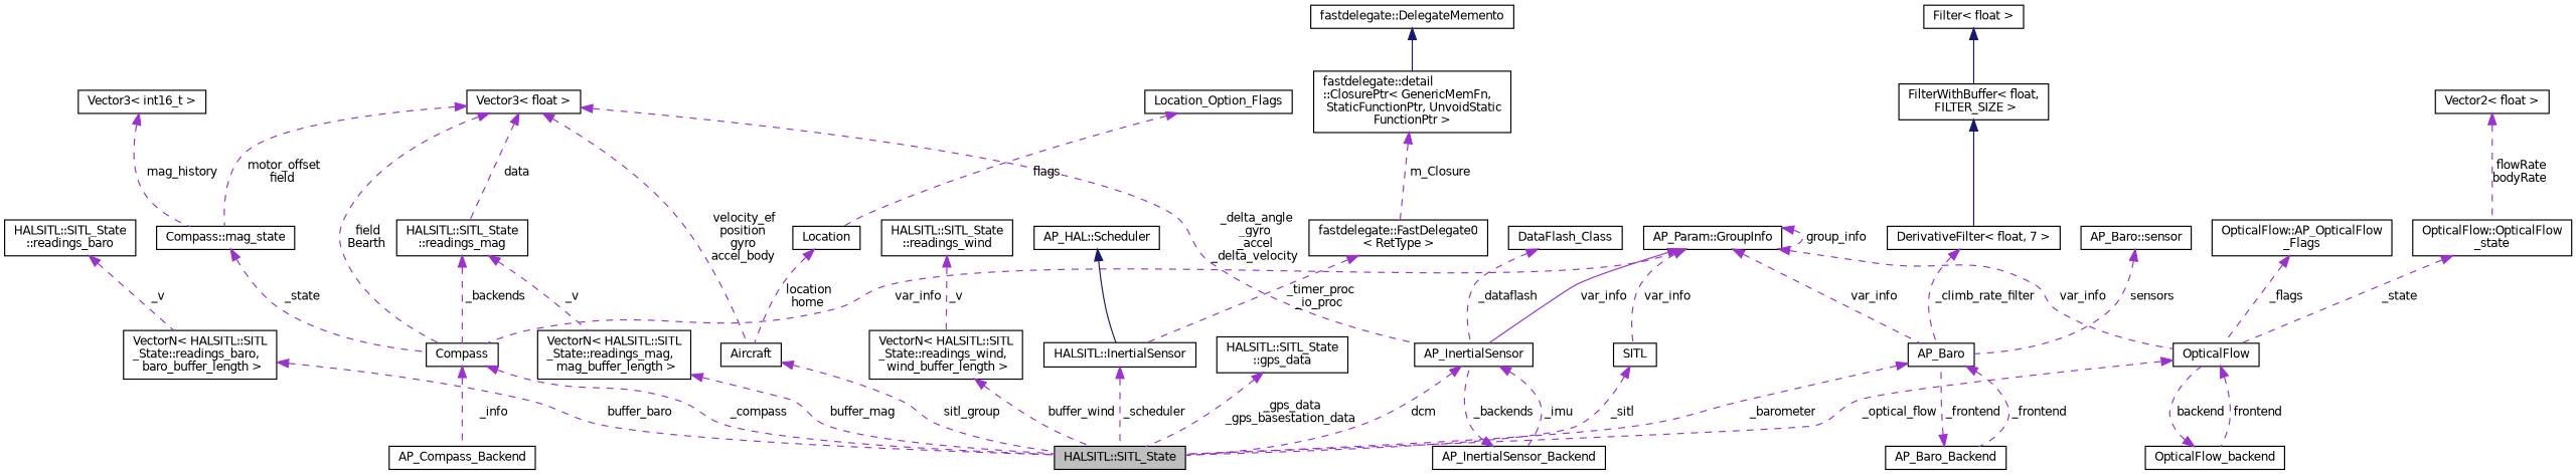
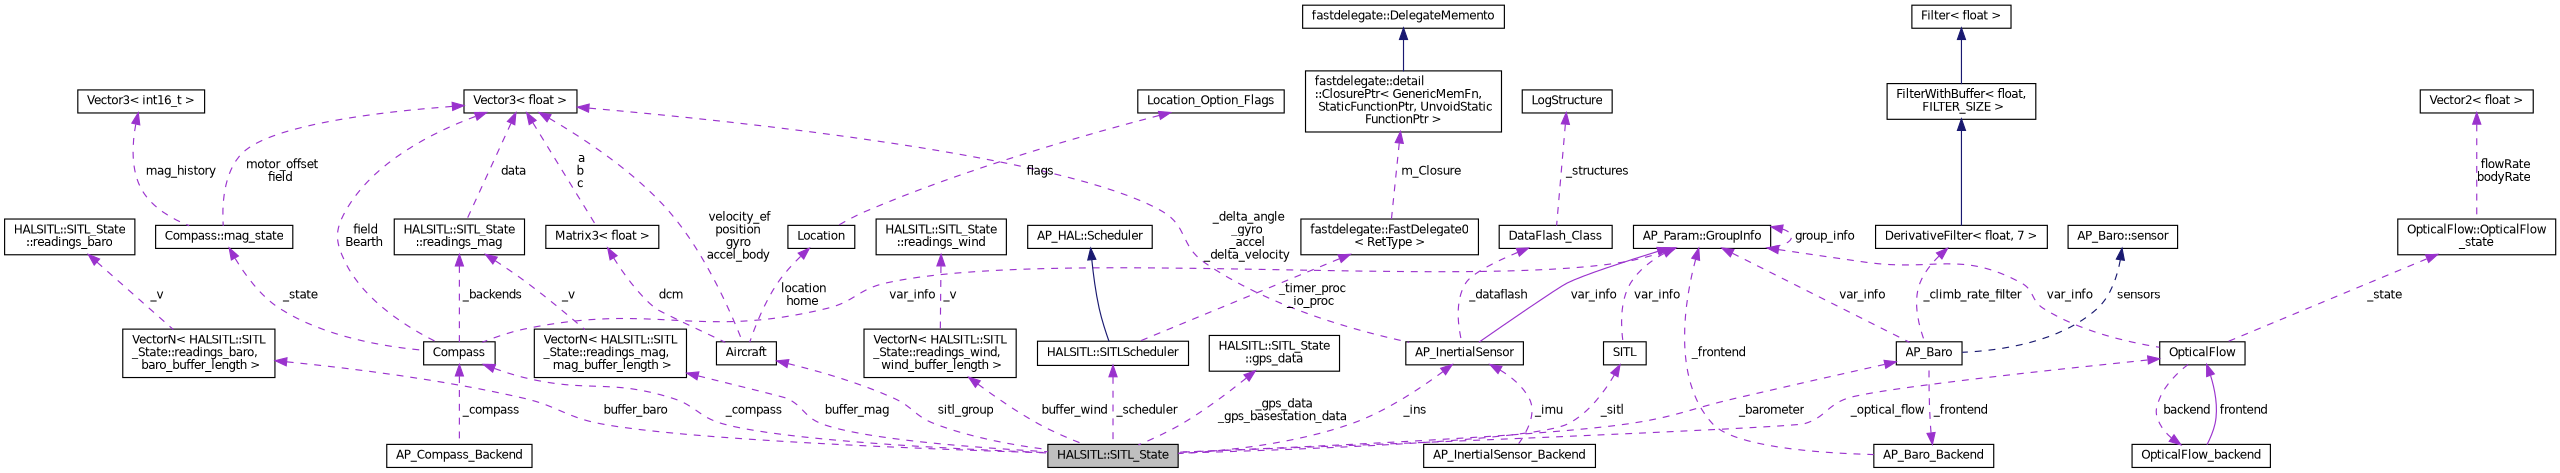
  digraph {
    rankdir=TB
    node [color=black fillcolor=white fontname=Helvetica fontsize=10 shape=record style=filled]
    edge [color=darkorchid3 dir=back fontname=Helvetica fontsize=10 labelfontname=Helvetica labelfontsize=10 style=dashed]
    n1 [fillcolor=grey75 fontcolor=black height=0.2 label="HALSITL::SITL_State" width=0.4]
-   n2 [height=0.2 label="HALSITL::InertialSensor" width=0.4]
+   n2 [height=0.2 label="HALSITL::SITLScheduler" width=0.4]
    n3 [height=0.2 label="VectorN\< HALSITL::SITL\l_State::readings_baro,\l baro_buffer_length \>" width=0.4]
    n4 [height=0.2 label="HALSITL::SITL_State\l::readings_baro" width=0.4]
    n5 [height=0.2 label="VectorN\< HALSITL::SITL\l_State::readings_mag,\l mag_buffer_length \>" width=0.4]
    n6 [height=0.2 label="HALSITL::SITL_State\l::readings_mag" width=0.4]
    n7 [height=0.2 label=Compass width=0.4]
    n8 [height=0.2 label="Vector3\< float \>" width=0.4]
    n9 [height=0.2 label=AP_InertialSensor width=0.4]
    n10 [height=0.2 label=Aircraft width=0.4]
+   n11 [height=0.2 label="Matrix3\< float \>" width=0.4]
    n12 [height=0.2 label="Compass::mag_state" width=0.4]
    n13 [height=0.2 label=AP_InertialSensor_Backend width=0.4]
    n14 [height=0.2 label=AP_Compass_Backend width=0.4]
    n15 [height=0.2 label=AP_Baro width=0.4]
    n16 [height=0.2 label=AP_Baro_Backend width=0.4]
    n17 [height=0.2 label="AP_Baro::sensor" width=0.4]
    n18 [height=0.2 label="DerivativeFilter\< float, 7 \>" width=0.4]
    n19 [height=0.2 label="FilterWithBuffer\< float,\l FILTER_SIZE \>" width=0.4]
    n20 [height=0.2 label="Filter\< float \>" width=0.4]
    n21 [height=0.2 label="AP_Param::GroupInfo" width=0.4]
    n22 [height=0.2 label=OpticalFlow width=0.4]
    n23 [height=0.2 label=SITL width=0.4]
    n24 [height=0.2 label=OpticalFlow_backend width=0.4]
    n25 [height=0.2 label="OpticalFlow::OpticalFlow\l_state" width=0.4]
    n26 [height=0.2 label="Vector2\< float \>" width=0.4]
-   n27 [height=0.2 label="OpticalFlow::AP_OpticalFlow\l_Flags" width=0.4]
    n28 [height=0.2 label=DataFlash_Class width=0.4]
+   n29 [height=0.2 label=LogStructure width=0.4]
    n30 [height=0.2 label="HALSITL::SITL_State\l::gps_data" width=0.4]
    n31 [height=0.2 label=Location width=0.4]
    n32 [height=0.2 label=Location_Option_Flags width=0.4]
    n33 [height=0.2 label="AP_HAL::Scheduler" width=0.4]
    n34 [height=0.2 label="fastdelegate::FastDelegate0\l\< RetType \>" width=0.4]
    n35 [height=0.2 label="fastdelegate::detail\l::ClosurePtr\< GenericMemFn,\l StaticFunctionPtr, UnvoidStatic\lFunctionPtr \>" width=0.4]
    n36 [height=0.2 label="fastdelegate::DelegateMemento" width=0.4]
    n37 [height=0.2 label="VectorN\< HALSITL::SITL\l_State::readings_wind,\l wind_buffer_length \>" width=0.4]
    n38 [height=0.2 label="HALSITL::SITL_State\l::readings_wind" width=0.4]
    n39 [height=0.2 label="Vector3\< int16_t \>" width=0.4]
    n2 -> n1 [label=" _scheduler"]
    n3 -> n1 [label=" buffer_baro"]
    n4 -> n3 [label=" _v"]
    n5 -> n1 [label=" buffer_mag"]
    n6 -> n5 [label=" _v"]
    n6 -> n7 [label=" _backends"]
    n7 -> n1 [label=" _compass"]
-   n7 -> n14 [label=" _info"]
+   n7 -> n14 [label=" _compass"]
    n8 -> n6 [label=" data"]
    n8 -> n7 [label=" field\nBearth"]
    n8 -> n9 [label=" _delta_angle\n_gyro\n_accel\n_delta_velocity"]
    n8 -> n10 [label=" velocity_ef\nposition\ngyro\naccel_body"]
+   n8 -> n11 [label=" a\nb\nc"]
    n8 -> n12 [label=" motor_offset\nfield"]
-   n9 -> n1 [label=" dcm"]
+   n9 -> n1 [label=" _ins"]
    n9 -> n13 [label=" _imu"]
    n10 -> n1 [label=" sitl_group"]
+   n11 -> n10 [label=" dcm"]
    n12 -> n7 [label=" _state"]
-   n13 -> n9 [label=" _backends"]
    n15 -> n1 [label=" _barometer"]
-   n15 -> n16 [label=" _frontend"]
+   n21 -> n16 [label=" _frontend"]
    n16 -> n15 [label=" _frontend"]
-   n17 -> n15 [label=" sensors"]
+   n17 -> n15 [color=midnightblue label=" sensors"]
    n18 -> n15 [label=" _climb_rate_filter"]
    n19 -> n18 [color=midnightblue style=solid]
    n20 -> n19 [color=midnightblue style=solid]
    n21 -> n7 [label=" var_info"]
    n21 -> n9 [label=" var_info" style=solid]
    n21 -> n15 [label=" var_info"]
    n21 -> n21 [label=" group_info"]
    n21 -> n22 [label=" var_info"]
    n21 -> n23 [label=" var_info"]
    n22 -> n1 [label=" _optical_flow"]
-   n22 -> n24 [label=" frontend"]
+   n22 -> n24 [label=" frontend" style=solid]
    n23 -> n1 [label=" _sitl"]
    n24 -> n22 [label=" backend"]
    n25 -> n22 [label=" _state"]
    n26 -> n25 [label=" flowRate\nbodyRate"]
-   n27 -> n22 [label=" _flags"]
    n28 -> n9 [label=" _dataflash"]
+   n29 -> n28 [label=" _structures"]
    n30 -> n1 [label=" _gps_data\n_gps_basestation_data"]
    n31 -> n10 [label=" location\nhome"]
    n32 -> n31 [label=" flags"]
    n33 -> n2 [color=midnightblue style=solid]
    n34 -> n2 [label=" _timer_proc\n_io_proc"]
    n35 -> n34 [label=" m_Closure"]
    n36 -> n35 [color=midnightblue style=solid]
    n37 -> n1 [label=" buffer_wind"]
    n38 -> n37 [label=" _v"]
    n39 -> n12 [label=" mag_history"]
  }
